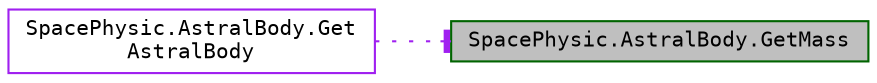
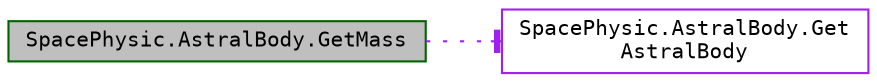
  digraph {
    rankdir=LR
    fontname="DejaVu Sans Mono"
    node [fontname="DejaVu Sans Mono" fontsize=10 shape=record style=filled]
    n1 [color=darkgreen fillcolor=grey75 fontcolor=black height=0.2 label="SpacePhysic.AstralBody.GetMass" width=0.4]
    n2 [color=purple fillcolor=white height=0.2 label="SpacePhysic.AstralBody.Get\lAstralBody" width=0.4]
-   n2 -> n1 [color=purple fontname="DejaVu Sans Mono" fontsize=10 labelfontname=Helvetica labelfontsize=10 style=dotted arrowhead=tee]
+   n1 -> n2 [color=purple fontname="DejaVu Sans Mono" fontsize=10 labelfontname=Helvetica labelfontsize=10 style=dotted arrowhead=tee]
  }
